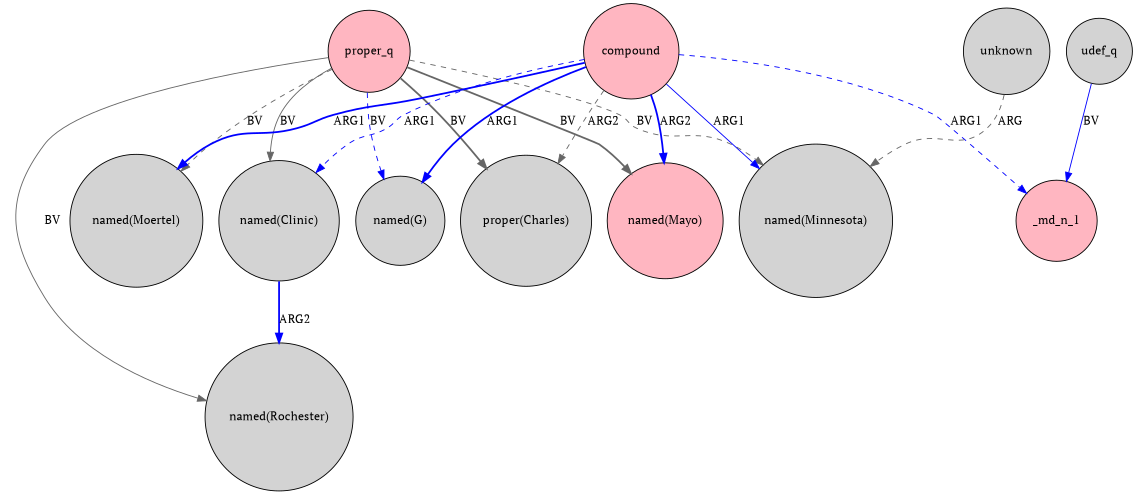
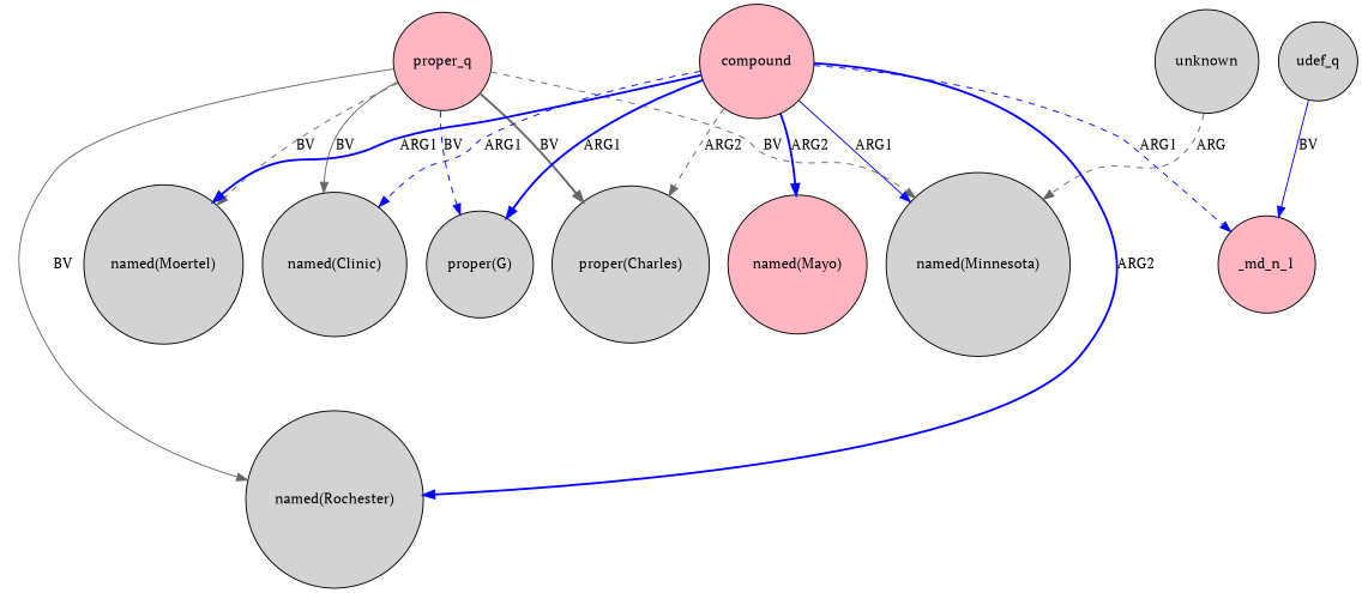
  digraph {
    fontname="PT Serif"
    node [fillcolor=lightgrey fontname="PT Serif" shape=circle style=filled]
    edge [color=blue fontname="PT Serif" style=dashed]
    proper_q [fillcolor=lightpink]
-   "named(G)"
+   "named(G)" [label="proper(G)"]
    "named(Rochester)"
    "named(Mayo)" [fillcolor=lightpink]
    "named(Minnesota)"
    n6 [label="proper(Charles)"]
    "named(Clinic)"
    "named(Moertel)"
    compound [fillcolor=lightpink]
    _md_n_1 [fillcolor=lightpink]
    udef_q
    unknown
    proper_q -> "named(G)" [label=BV]
    proper_q -> "named(Rochester)" [color=gray40 label=BV style=solid]
-   proper_q -> "named(Mayo)" [color=gray40 label=BV style=bold]
    proper_q -> "named(Minnesota)" [color=gray40 label=BV]
    proper_q -> n6 [color=gray40 label=BV style=bold]
    proper_q -> "named(Clinic)" [color=gray40 label=BV style=solid]
    proper_q -> "named(Moertel)" [color=gray40 label=BV]
    compound -> "named(G)" [label=ARG1 style=bold]
-   "named(Clinic)" -> "named(Rochester)" [label=ARG2 style=bold]
+   compound -> "named(Rochester)" [label=ARG2 style=bold]
    compound -> "named(Mayo)" [label=ARG2 style=bold]
    compound -> "named(Minnesota)" [label=ARG1 style=solid]
    compound -> n6 [color=gray40 label=ARG2]
    compound -> "named(Clinic)" [label=ARG1]
    compound -> "named(Moertel)" [label=ARG1 style=bold]
    compound -> _md_n_1 [label=ARG1]
    udef_q -> _md_n_1 [label=BV style=solid]
    unknown -> "named(Minnesota)" [color=gray40 label=ARG]
  }
